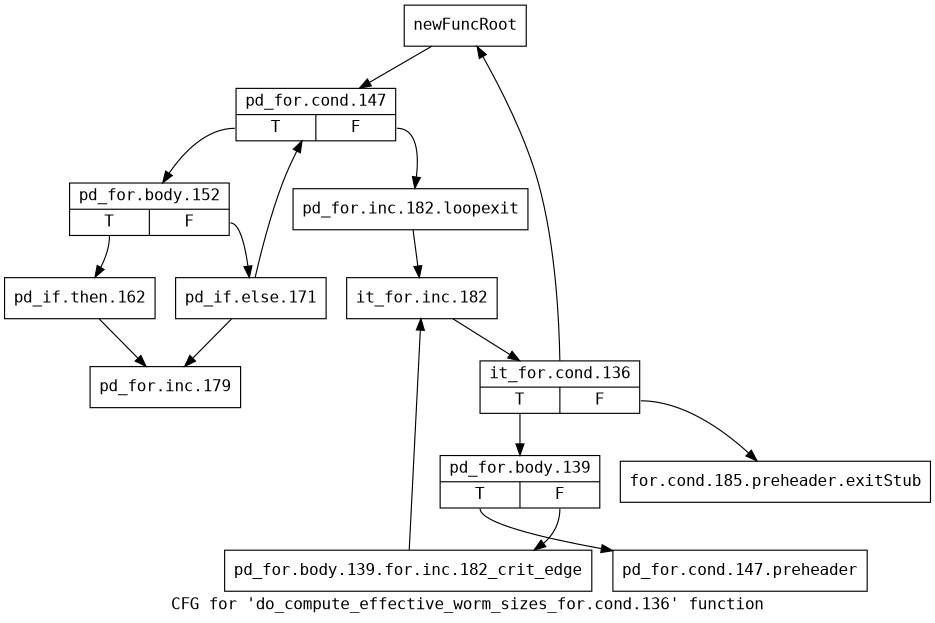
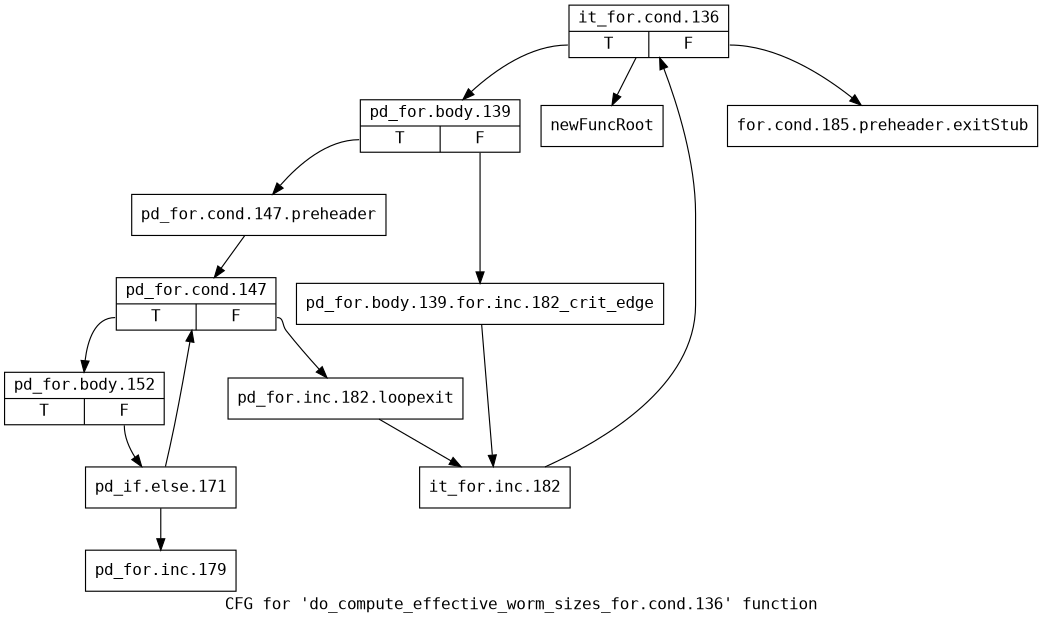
  digraph {
    fontname="DejaVu Sans Mono"
    label="CFG for 'do_compute_effective_worm_sizes_for.cond.136' function"
    node [fontname="DejaVu Sans Mono" shape=record]
    edge [fontname="DejaVu Sans Mono"]
    n1 [label="{newFuncRoot}"]
    n2 [label="{it_for.cond.136|{<s0>T|<s1>F}}"]
    n3 [label="{for.cond.185.preheader.exitStub}"]
    n4 [label="{pd_for.body.139|{<s0>T|<s1>F}}"]
    n5 [label="{pd_for.cond.147.preheader}"]
    n6 [label="{pd_for.body.139.for.inc.182_crit_edge}"]
    n7 [label="{pd_for.cond.147|{<s0>T|<s1>F}}"]
    n8 [label="{it_for.inc.182}"]
    n9 [label="{pd_for.body.152|{<s0>T|<s1>F}}"]
    n10 [label="{pd_for.inc.182.loopexit}"]
-   n11 [label="{pd_if.then.162}"]
    n12 [label="{pd_if.else.171}"]
    n13 [label="{pd_for.inc.179}"]
    n2 -> n1
    n2 -> n3 [tailport=s1]
    n2 -> n4 [tailport=s0]
    n4 -> n5 [tailport=s0]
    n4 -> n6 [tailport=s1]
-   n1 -> n7
+   n5 -> n7
    n6 -> n8
    n7 -> n9 [tailport=s0]
    n7 -> n10 [tailport=s1]
    n8 -> n2
-   n9 -> n11 [tailport=s0]
    n9 -> n12 [tailport=s1]
    n10 -> n8
-   n11 -> n13
    n12 -> n7
    n12 -> n13
  }
